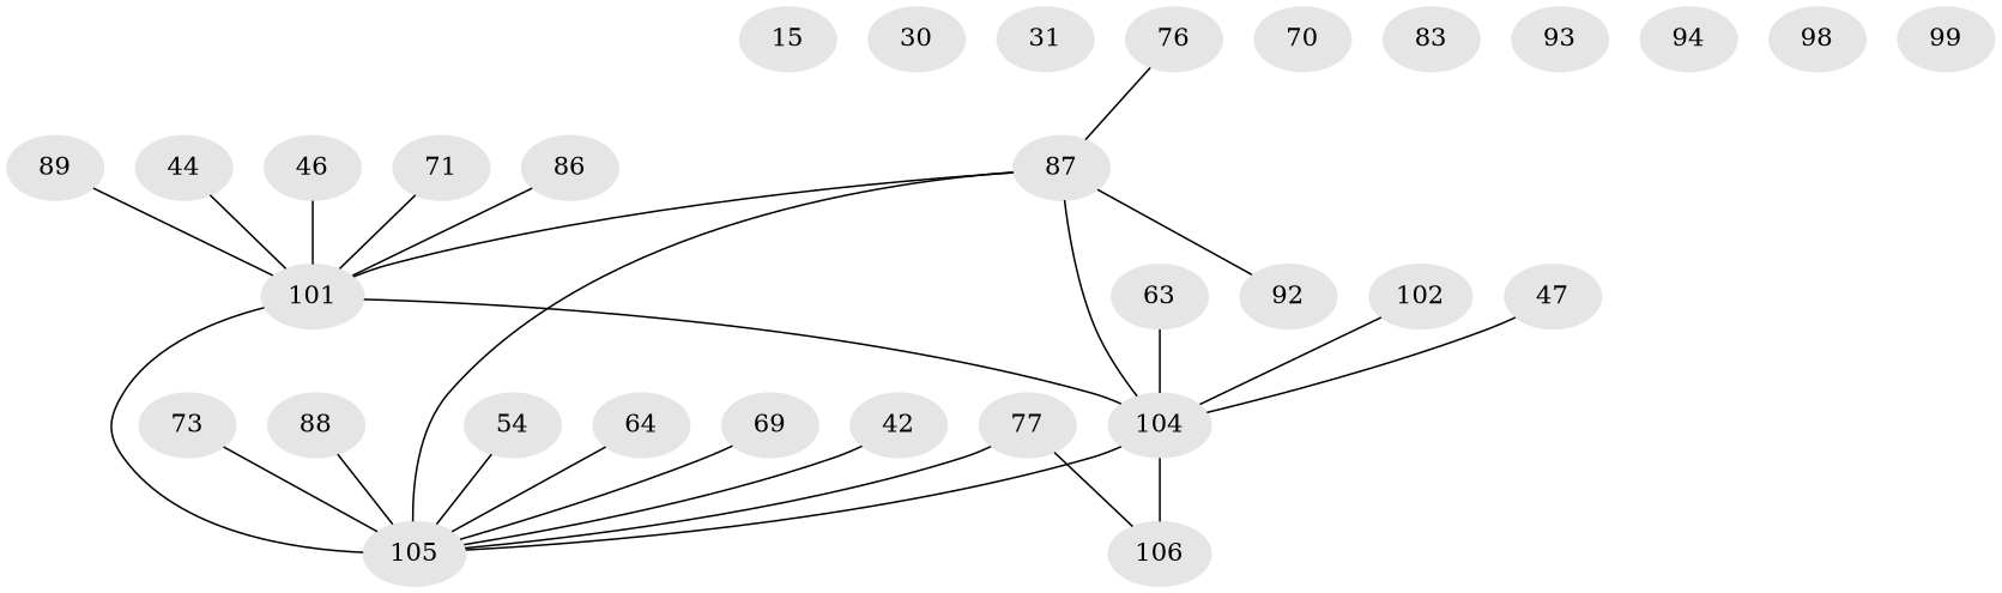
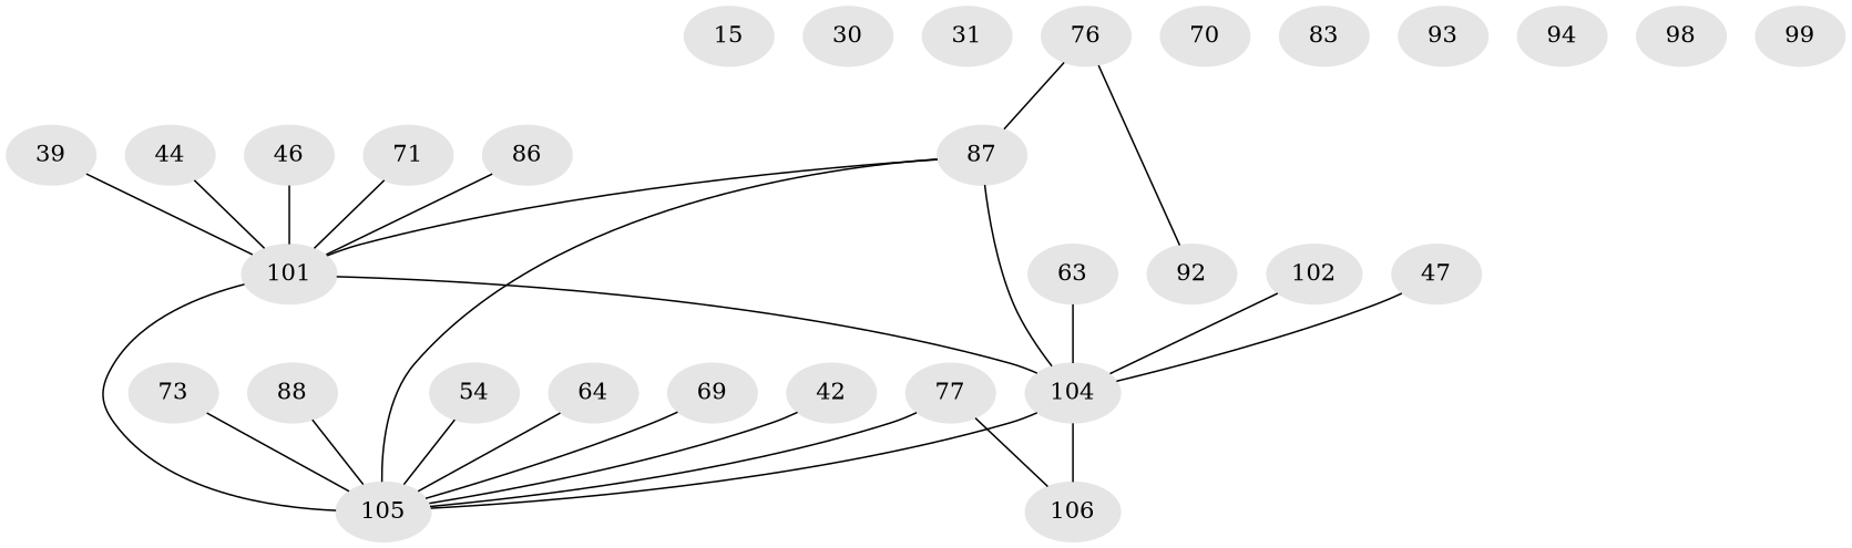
  graph {
    node [color=gray90 style=filled]
    15
    30
    31
    105 [super="+97+42+82+90+100"]
    n5 [label=42]
    101 [super="+43+73+59+75+67"]
    104 [super="+27+55+5+49+56+22+79+103"]
    44
    46
    106 [super="+91+95"]
    47
    54 [super="+45"]
    63
    64
    69
    70
    n17 [label=71]
    87 [super="+71"]
    92 [super="+24"]
    76
    77 [super="+66+48"]
    n22 [label=73]
    83
    86
    88
-   89
+   89 [label=39]
    93
    94
    98
    99
    102 [super="+96"]
    n5 -- 105
    101 -- 105 [weight=8]
    101 -- 104 [weight=11]
    104 -- 105 [weight=2]
    104 -- 106 [weight=3]
    44 -- 101
    46 -- 101
    47 -- 104
    54 -- 105
    63 -- 104
    64 -- 105
    69 -- 105
    n17 -- 101
    87 -- 105 [weight=2]
    87 -- 101
    87 -- 104 [weight=5]
-   87 -- 92
+   76 -- 92
    76 -- 87
    77 -- 105 [weight=3]
    77 -- 106
    n22 -- 105
    86 -- 101
    88 -- 105
    89 -- 101
    102 -- 104
  }
